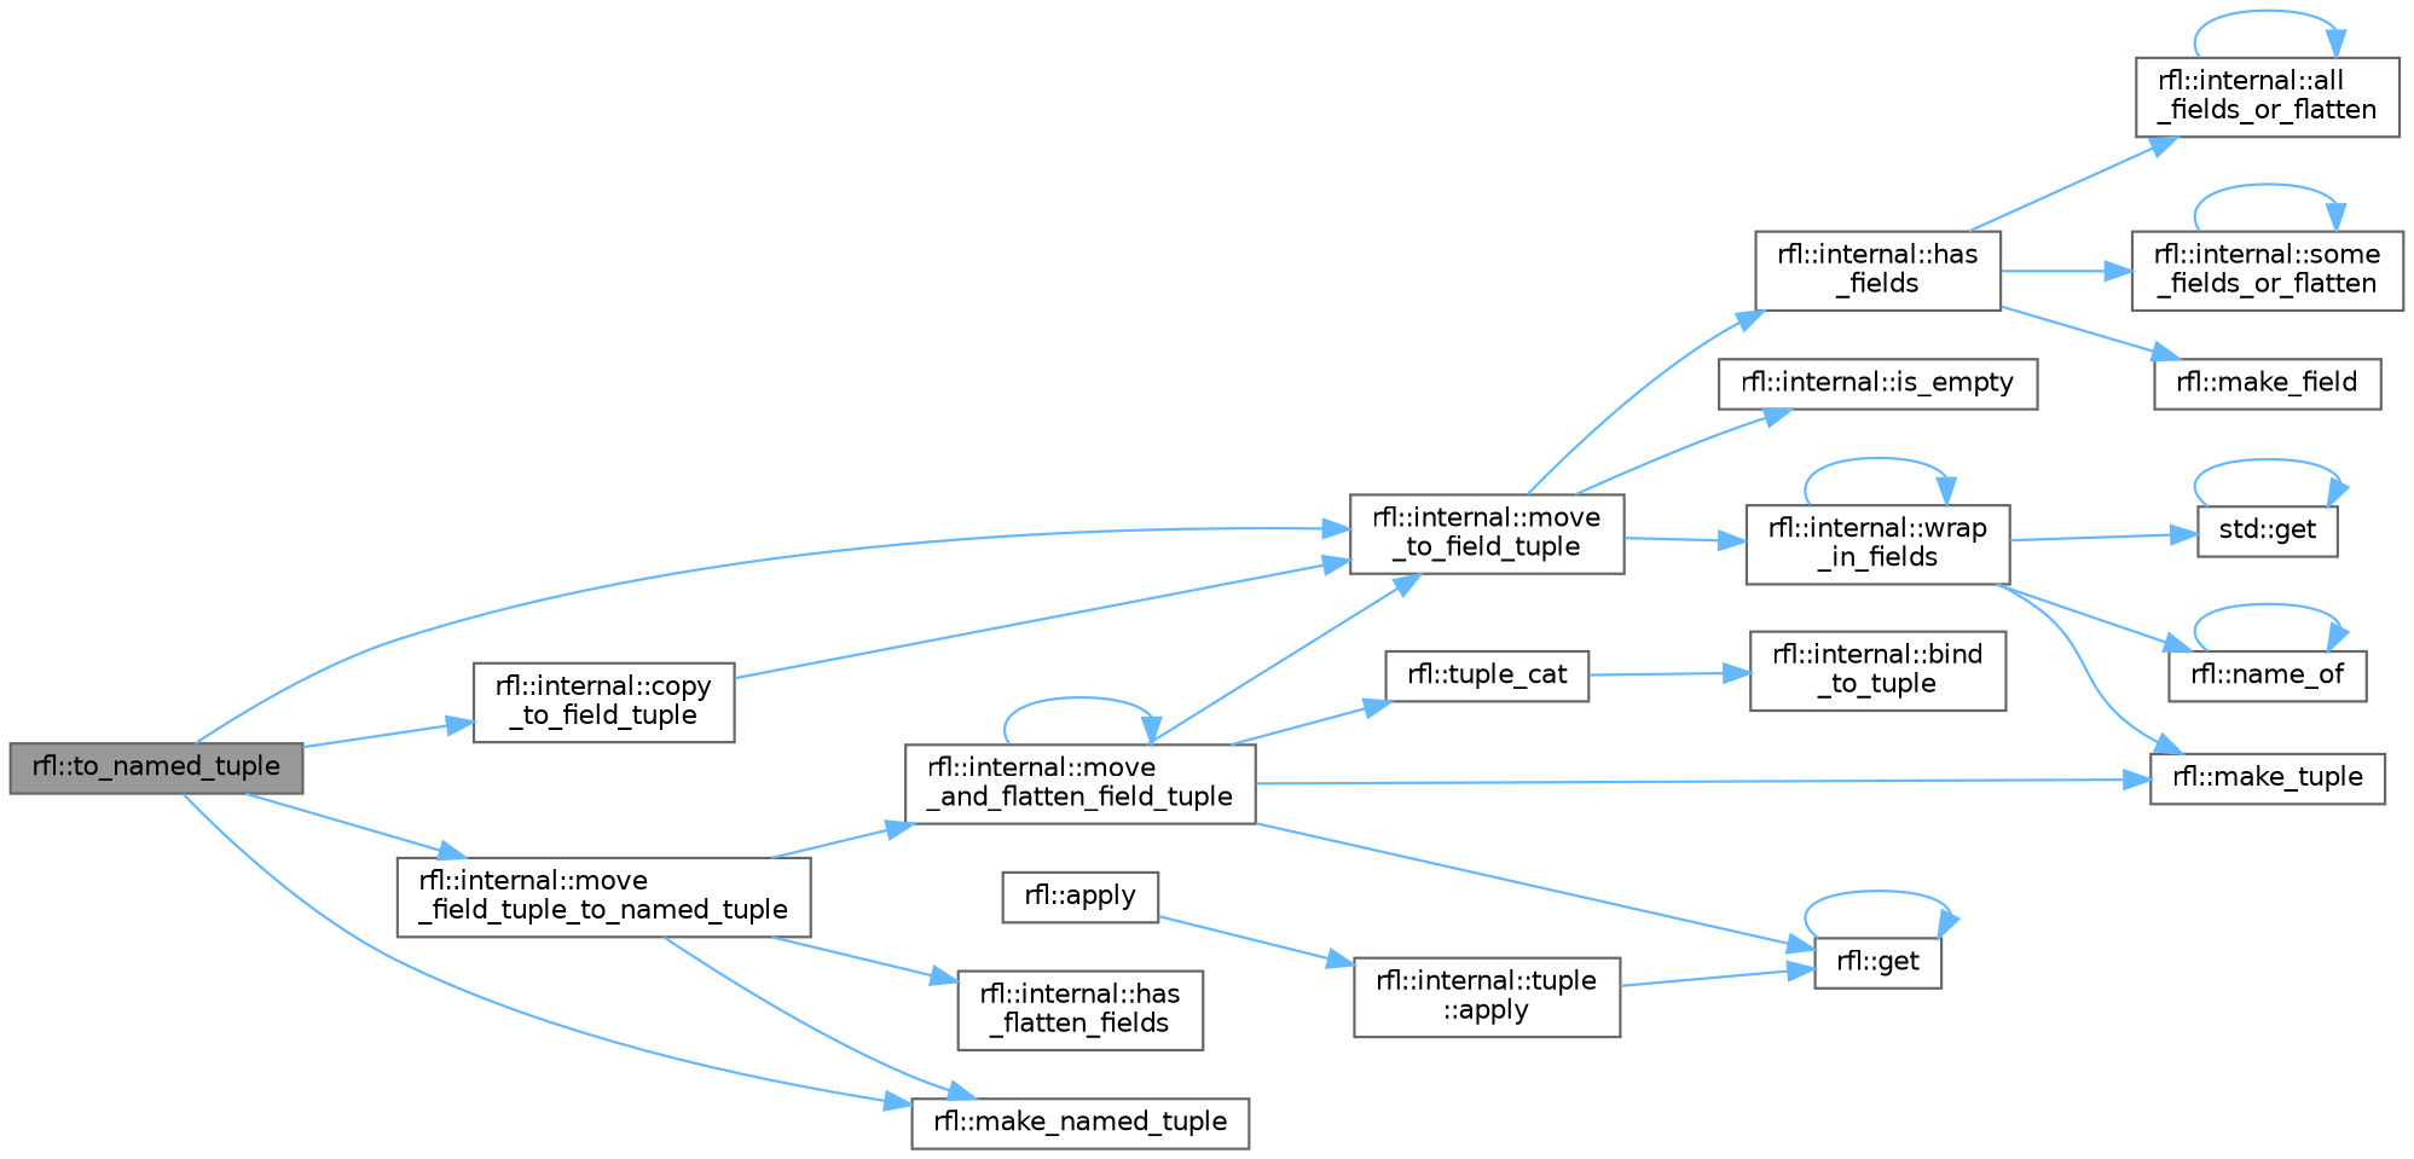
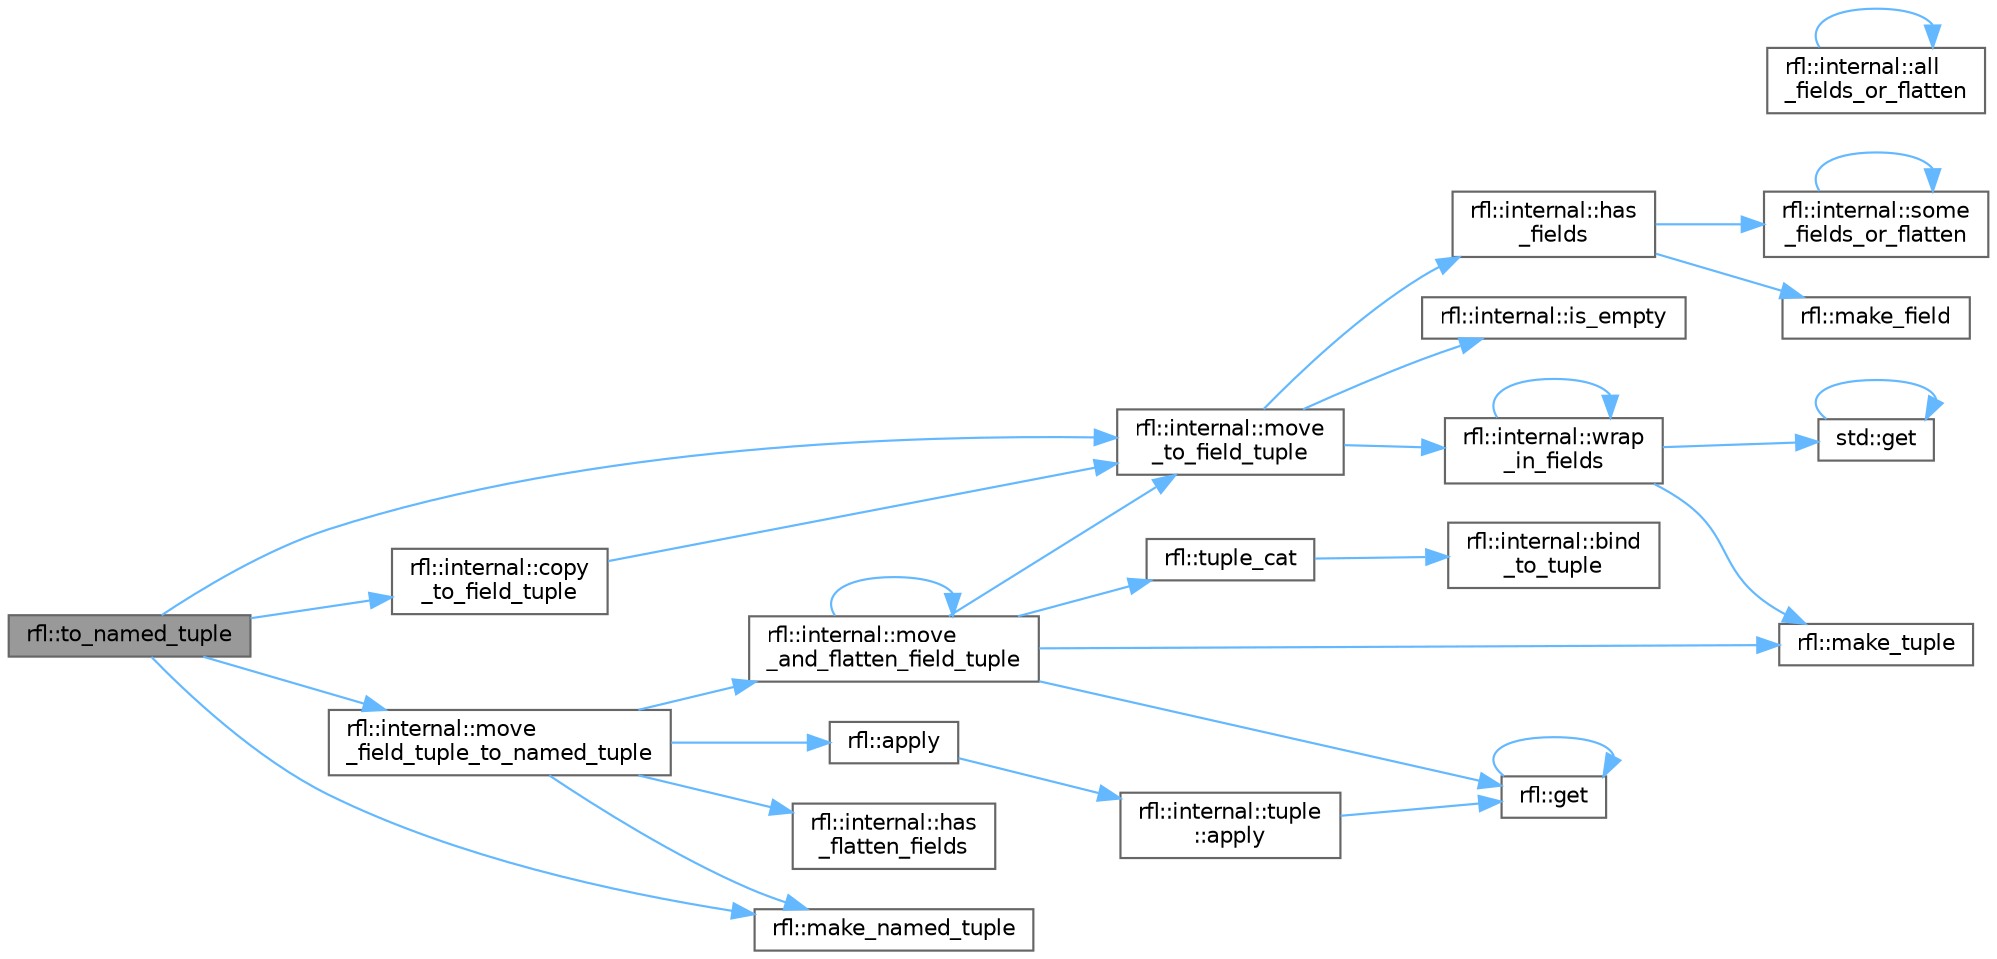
  digraph {
    rankdir=LR
    node [color=grey40 fillcolor=white fontname=Helvetica fontsize=10 shape=box style=filled]
    edge [color=steelblue1 fontname=Helvetica fontsize=10 labelfontname=Helvetica labelfontsize=10 style=solid]
    n1 [color=gray40 fillcolor=grey60 fontcolor=black height=0.2 label="rfl::to_named_tuple" width=0.4]
    n2 [height=0.2 label="rfl::internal::copy\l_to_field_tuple" width=0.4]
    n3 [height=0.2 label="rfl::internal::move\l_to_field_tuple" width=0.4]
    n4 [height=0.2 label="rfl::make_named_tuple" width=0.4]
    n5 [height=0.2 label="rfl::internal::move\l_field_tuple_to_named_tuple" width=0.4]
    n6 [height=0.2 label="rfl::internal::has\l_fields" width=0.4]
    n7 [height=0.2 label="rfl::internal::is_empty" width=0.4]
    n8 [height=0.2 label="rfl::internal::wrap\l_in_fields" width=0.4]
    n9 [height=0.2 label="rfl::apply" width=0.4]
    n10 [height=0.2 label="rfl::internal::has\l_flatten_fields" width=0.4]
    n11 [height=0.2 label="rfl::internal::move\l_and_flatten_field_tuple" width=0.4]
    n12 [height=0.2 label="rfl::internal::bind\l_to_tuple" width=0.4]
    n13 [height=0.2 label="rfl::internal::all\l_fields_or_flatten" width=0.4]
    n14 [height=0.2 label="rfl::internal::some\l_fields_or_flatten" width=0.4]
    n15 [height=0.2 label="rfl::make_field" width=0.4]
    n16 [height=0.2 label="std::get" width=0.4]
    n17 [height=0.2 label="rfl::make_tuple" width=0.4]
-   n18 [height=0.2 label="rfl::name_of" width=0.4]
    n19 [height=0.2 label="rfl::internal::tuple\l::apply" width=0.4]
    n20 [height=0.2 label="rfl::get" width=0.4]
    n21 [height=0.2 label="rfl::tuple_cat" width=0.4]
    n1 -> n2
    n1 -> n3
    n1 -> n4
    n1 -> n5
    n2 -> n3
    n3 -> n6
    n3 -> n7
    n3 -> n8
    n5 -> n4
+   n5 -> n9
    n5 -> n10
    n5 -> n11
-   n6 -> n13
    n6 -> n14
    n6 -> n15
    n8 -> n8
    n8 -> n16
    n8 -> n17
-   n8 -> n18
    n9 -> n19
    n11 -> n3
    n11 -> n11
    n11 -> n17
    n11 -> n20
    n11 -> n21
    n13 -> n13
    n14 -> n14
    n16 -> n16
-   n18 -> n18
    n19 -> n20
    n20 -> n20
    n21 -> n12
  }
